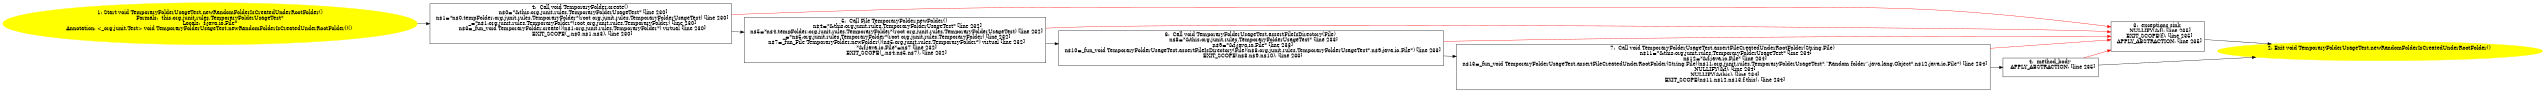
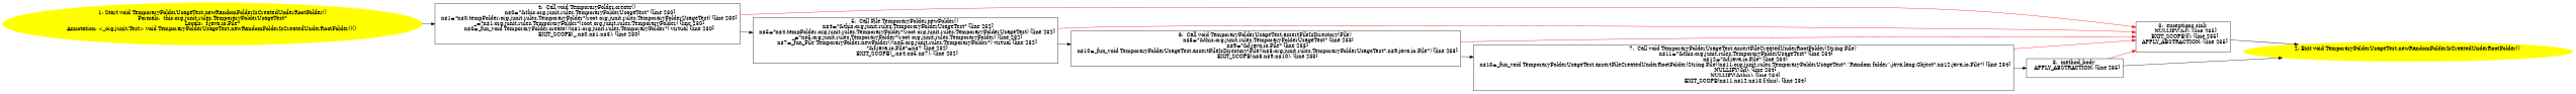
  digraph {
    rankdir=LR
    node [shape=box]
    n1 [color=yellow label="1: Start void TemporaryFolderUsageTest.newRandomFolderIsCreatedUnderRootFolder()\nFormals:  this:org.junit.rules.TemporaryFolderUsageTest*\nLocals:  f:java.io.File*\nAnnotation: <_org.junit.Test> void TemporaryFolderUsageTest.newRandomFolderIsCreatedUnderRootFolder()() \n  " style=filled shape=""]
    n2 [label="4:  Call void TemporaryFolder.create() \n   n$0=*&this:org.junit.rules.TemporaryFolderUsageTest* [line 230]\n  n$1=*n$0.tempFolder:org.junit.rules.TemporaryFolder*(root org.junit.rules.TemporaryFolderUsageTest) [line 230]\n  _=*n$1:org.junit.rules.TemporaryFolder*(root org.junit.rules.TemporaryFolder) [line 230]\n  n$3=_fun_void TemporaryFolder.create()(n$1:org.junit.rules.TemporaryFolder*) virtual [line 230]\n  EXIT_SCOPE(_,n$0,n$1,n$3); [line 230]\n "]
    n3 [label="3:  exceptions sink \n   NULLIFY(&f); [line 235]\n  EXIT_SCOPE(f); [line 235]\n  APPLY_ABSTRACTION; [line 235]\n "]
    n4 [label="5:  Call File TemporaryFolder.newFolder() \n   n$4=*&this:org.junit.rules.TemporaryFolderUsageTest* [line 232]\n  n$5=*n$4.tempFolder:org.junit.rules.TemporaryFolder*(root org.junit.rules.TemporaryFolderUsageTest) [line 232]\n  _=*n$5:org.junit.rules.TemporaryFolder*(root org.junit.rules.TemporaryFolder) [line 232]\n  n$7=_fun_File TemporaryFolder.newFolder()(n$5:org.junit.rules.TemporaryFolder*) virtual [line 232]\n  *&f:java.io.File*=n$7 [line 232]\n  EXIT_SCOPE(_,n$4,n$5,n$7); [line 232]\n "]
    n5 [color=yellow label="2: Exit void TemporaryFolderUsageTest.newRandomFolderIsCreatedUnderRootFolder() \n  " style=filled shape=""]
    n6 [label="6:  Call void TemporaryFolderUsageTest.assertFileIsDirectory(File) \n   n$8=*&this:org.junit.rules.TemporaryFolderUsageTest* [line 233]\n  n$9=*&f:java.io.File* [line 233]\n  n$10=_fun_void TemporaryFolderUsageTest.assertFileIsDirectory(File)(n$8:org.junit.rules.TemporaryFolderUsageTest*,n$9:java.io.File*) [line 233]\n  EXIT_SCOPE(n$8,n$9,n$10); [line 233]\n "]
    n7 [label="7:  Call void TemporaryFolderUsageTest.assertFileCreatedUnderRootFolder(String,File) \n   n$11=*&this:org.junit.rules.TemporaryFolderUsageTest* [line 234]\n  n$12=*&f:java.io.File* [line 234]\n  n$13=_fun_void TemporaryFolderUsageTest.assertFileCreatedUnderRootFolder(String,File)(n$11:org.junit.rules.TemporaryFolderUsageTest*,\"Random folder\":java.lang.Object*,n$12:java.io.File*) [line 234]\n  NULLIFY(&f); [line 234]\n  NULLIFY(&this); [line 234]\n  EXIT_SCOPE(n$11,n$12,n$13,f,this); [line 234]\n "]
-   n8 [label="4:  method_body \n   APPLY_ABSTRACTION; [line 235]\n "]
+   n8 [label="8:  method_body \n   APPLY_ABSTRACTION; [line 235]\n "]
    n1 -> n2
    n2 -> n3 [color=red]
    n2 -> n4
    n3 -> n5
    n4 -> n3 [color=red]
    n4 -> n6
    n6 -> n3 [color=red]
    n6 -> n7
    n7 -> n3 [color=red]
    n7 -> n8
    n8 -> n3 [color=red]
    n8 -> n5
  }
